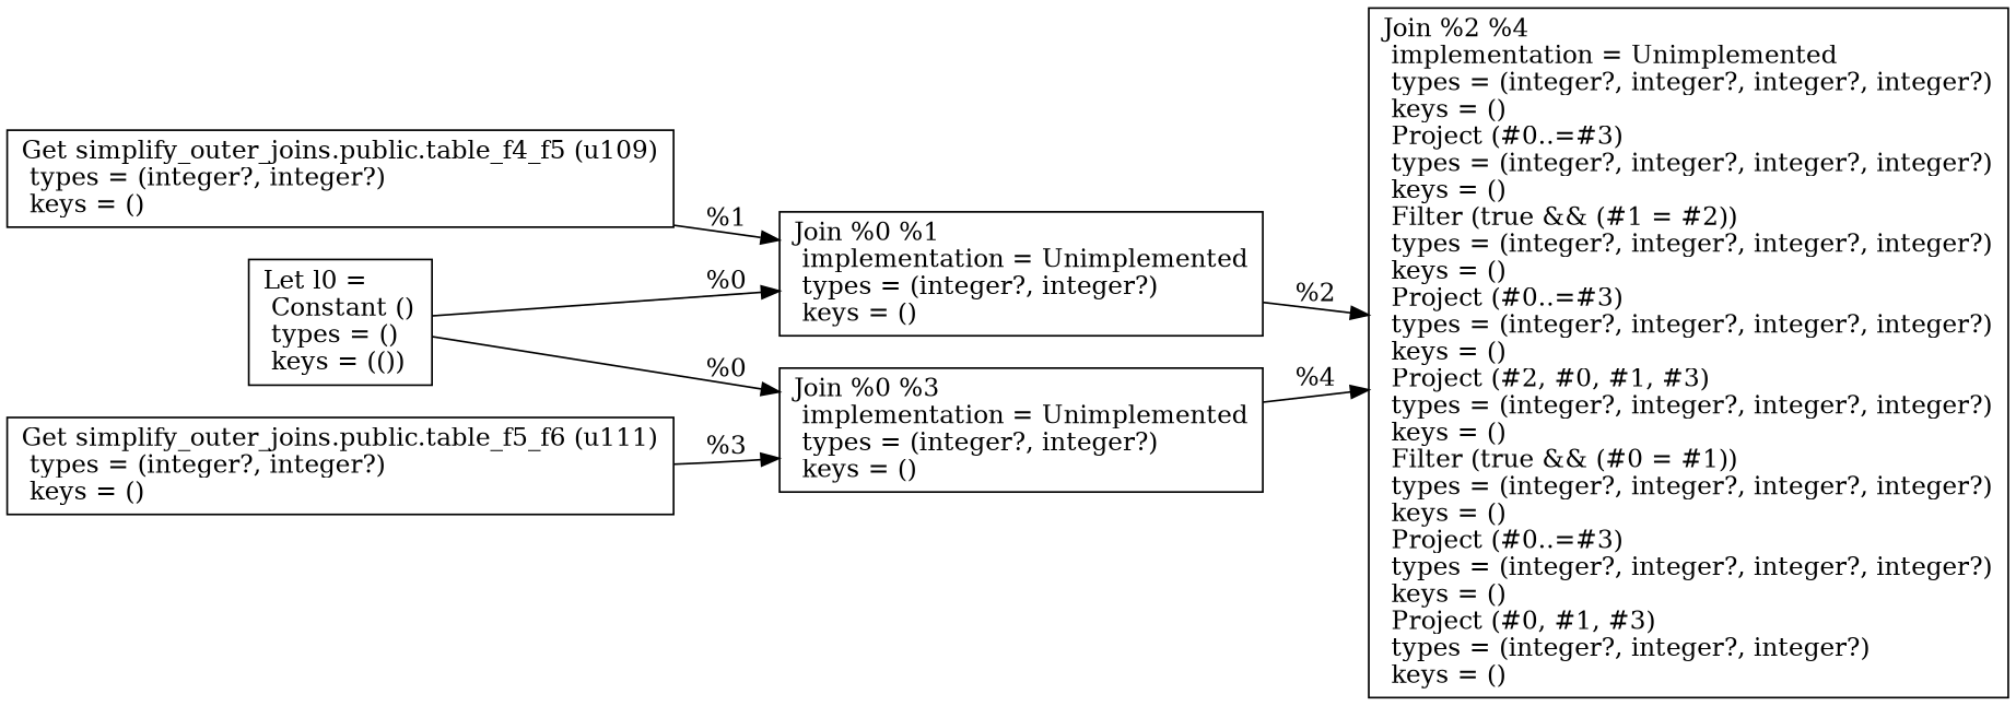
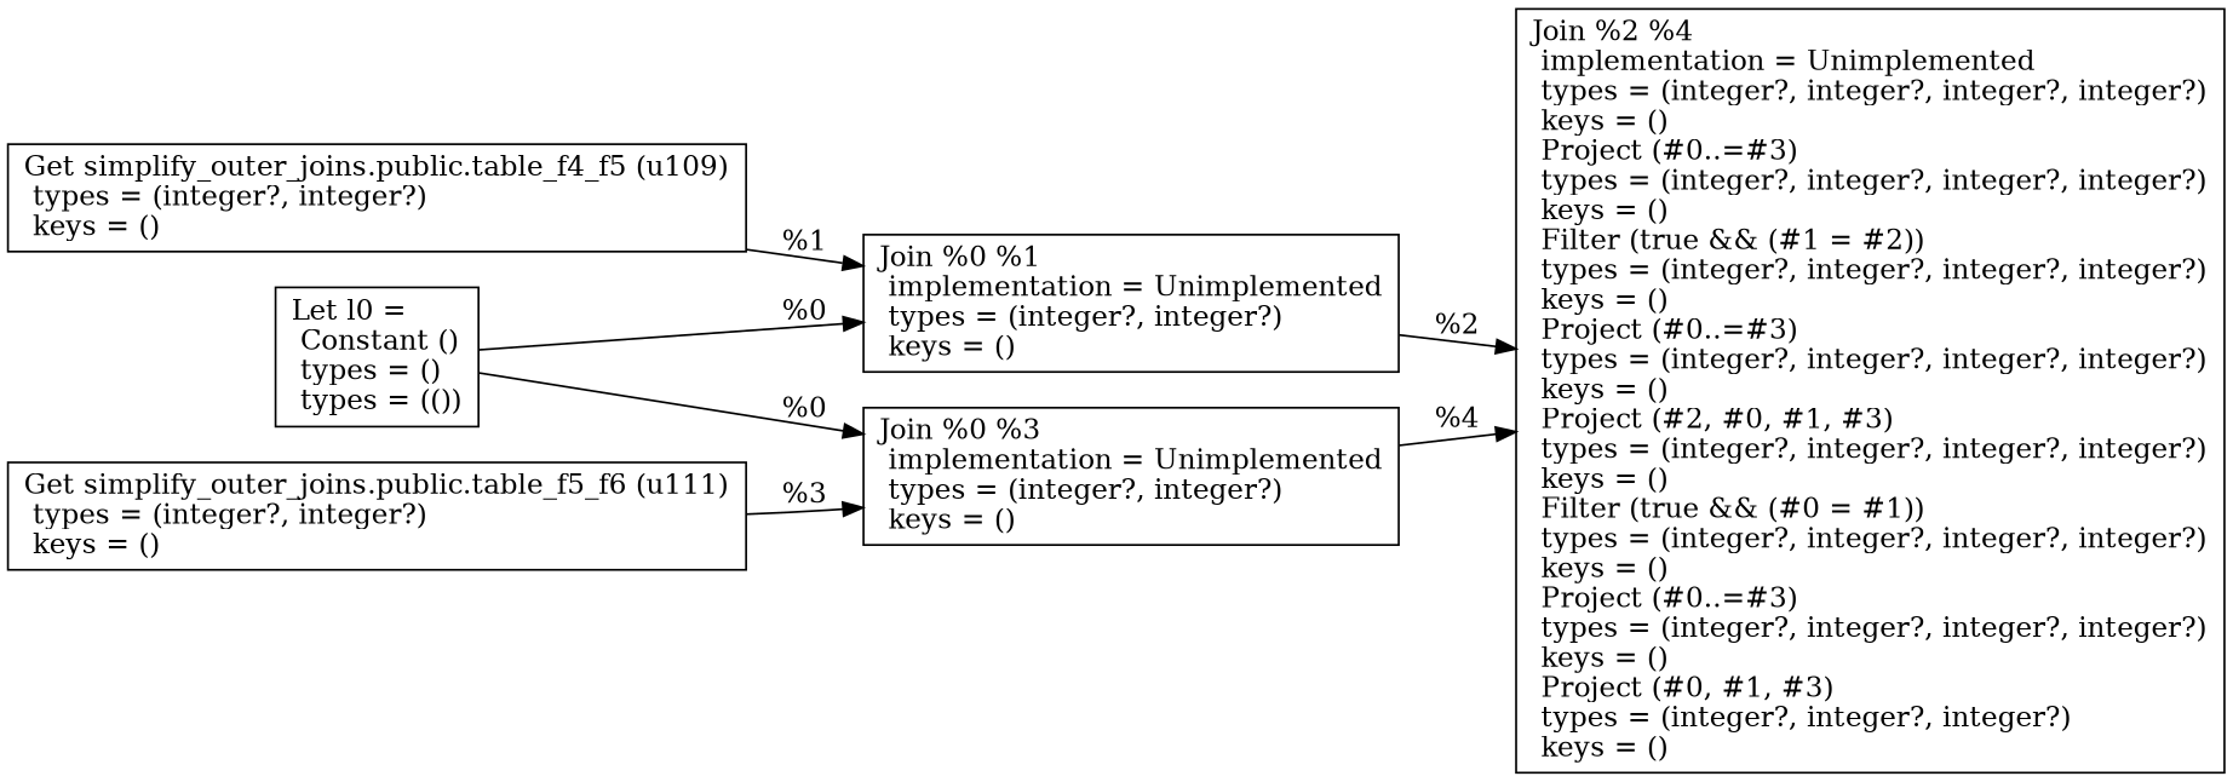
  digraph {
    rankdir=LR
    node [shape=record]
-   n1 [label="Let l0 =\l Constant ()\l  types = ()\l  keys = (())\l"]
+   n1 [label="Let l0 =\l Constant ()\l  types = ()\l  types = (())\l"]
    n2 [label=" Join %0 %1\l  implementation = Unimplemented\l  types = (integer?, integer?)\l  keys = ()\l"]
    n3 [label=" Join %0 %3\l  implementation = Unimplemented\l  types = (integer?, integer?)\l  keys = ()\l"]
    n4 [label=" Get simplify_outer_joins.public.table_f4_f5 (u109)\l  types = (integer?, integer?)\l  keys = ()\l"]
    n5 [label=" Join %2 %4\l  implementation = Unimplemented\l  types = (integer?, integer?, integer?, integer?)\l  keys = ()\l Project (#0..=#3)\l  types = (integer?, integer?, integer?, integer?)\l  keys = ()\l Filter (true && (#1 = #2))\l  types = (integer?, integer?, integer?, integer?)\l  keys = ()\l Project (#0..=#3)\l  types = (integer?, integer?, integer?, integer?)\l  keys = ()\l Project (#2, #0, #1, #3)\l  types = (integer?, integer?, integer?, integer?)\l  keys = ()\l Filter (true && (#0 = #1))\l  types = (integer?, integer?, integer?, integer?)\l  keys = ()\l Project (#0..=#3)\l  types = (integer?, integer?, integer?, integer?)\l  keys = ()\l Project (#0, #1, #3)\l  types = (integer?, integer?, integer?)\l  keys = ()\l"]
    n6 [label=" Get simplify_outer_joins.public.table_f5_f6 (u111)\l  types = (integer?, integer?)\l  keys = ()\l"]
    n1 -> n2 [label="%0\l"]
    n1 -> n3 [label="%0\l"]
    n2 -> n5 [label="%2\l"]
    n3 -> n5 [label="%4\l"]
    n4 -> n2 [label="%1\l"]
    n6 -> n3 [label="%3\l"]
  }
